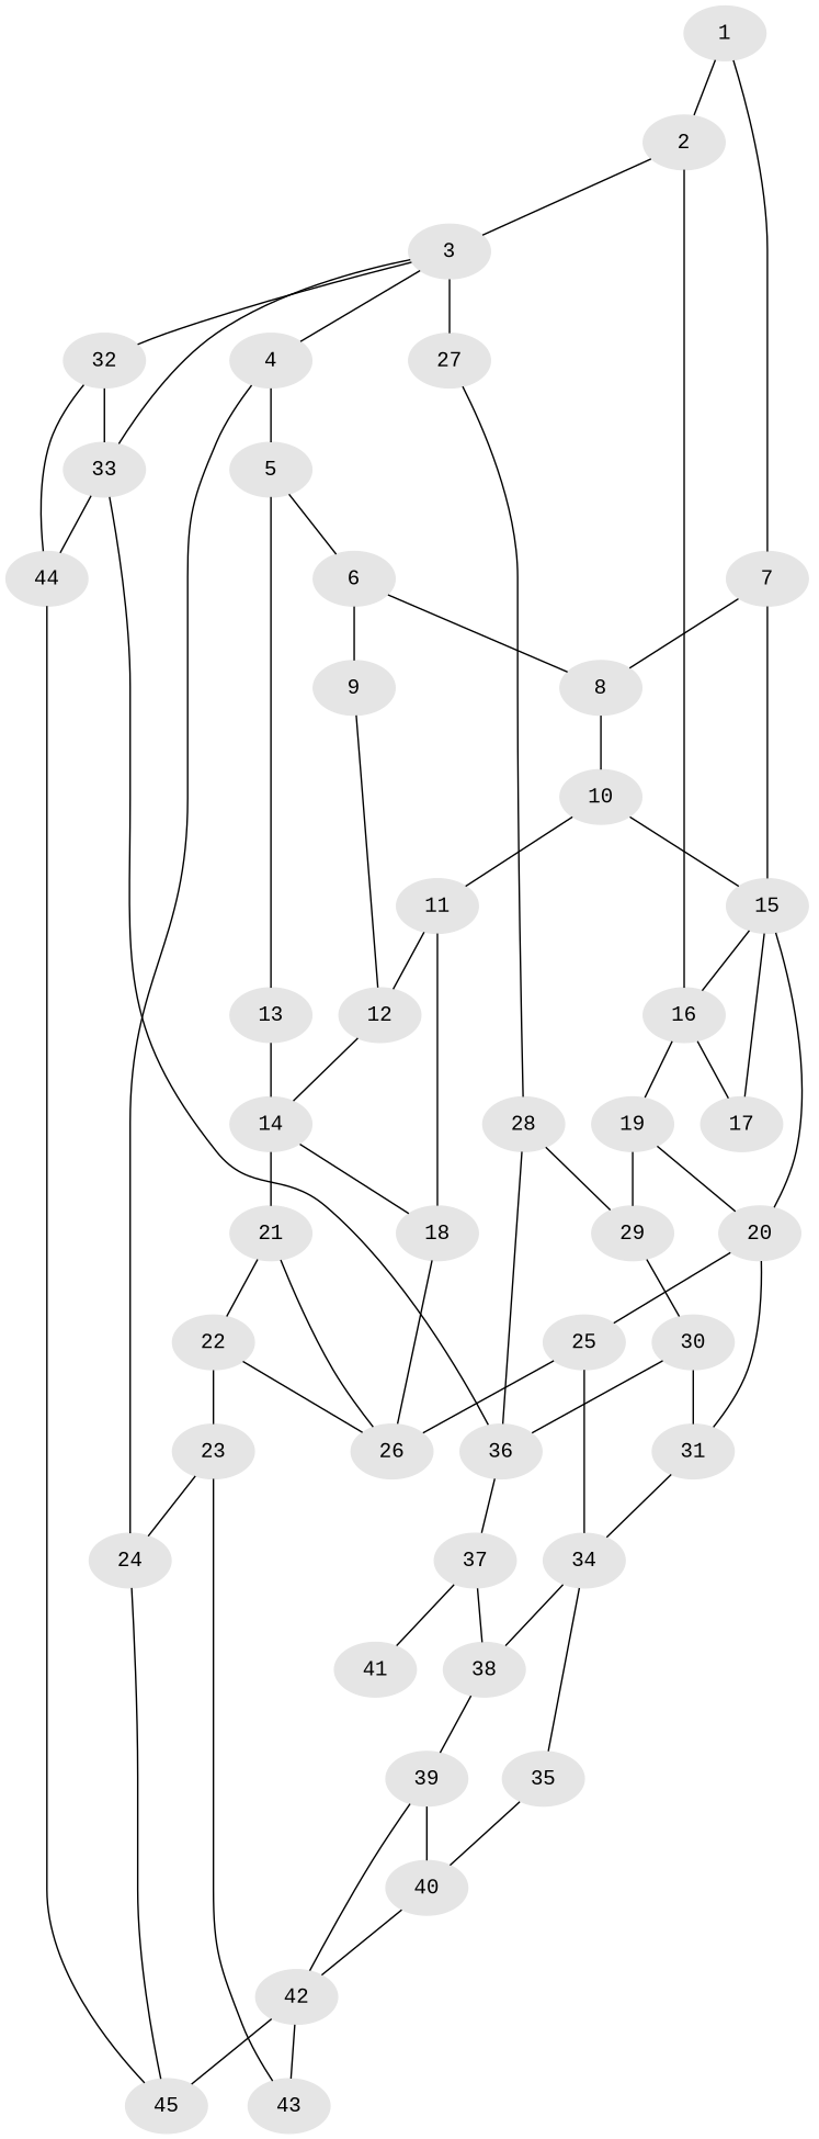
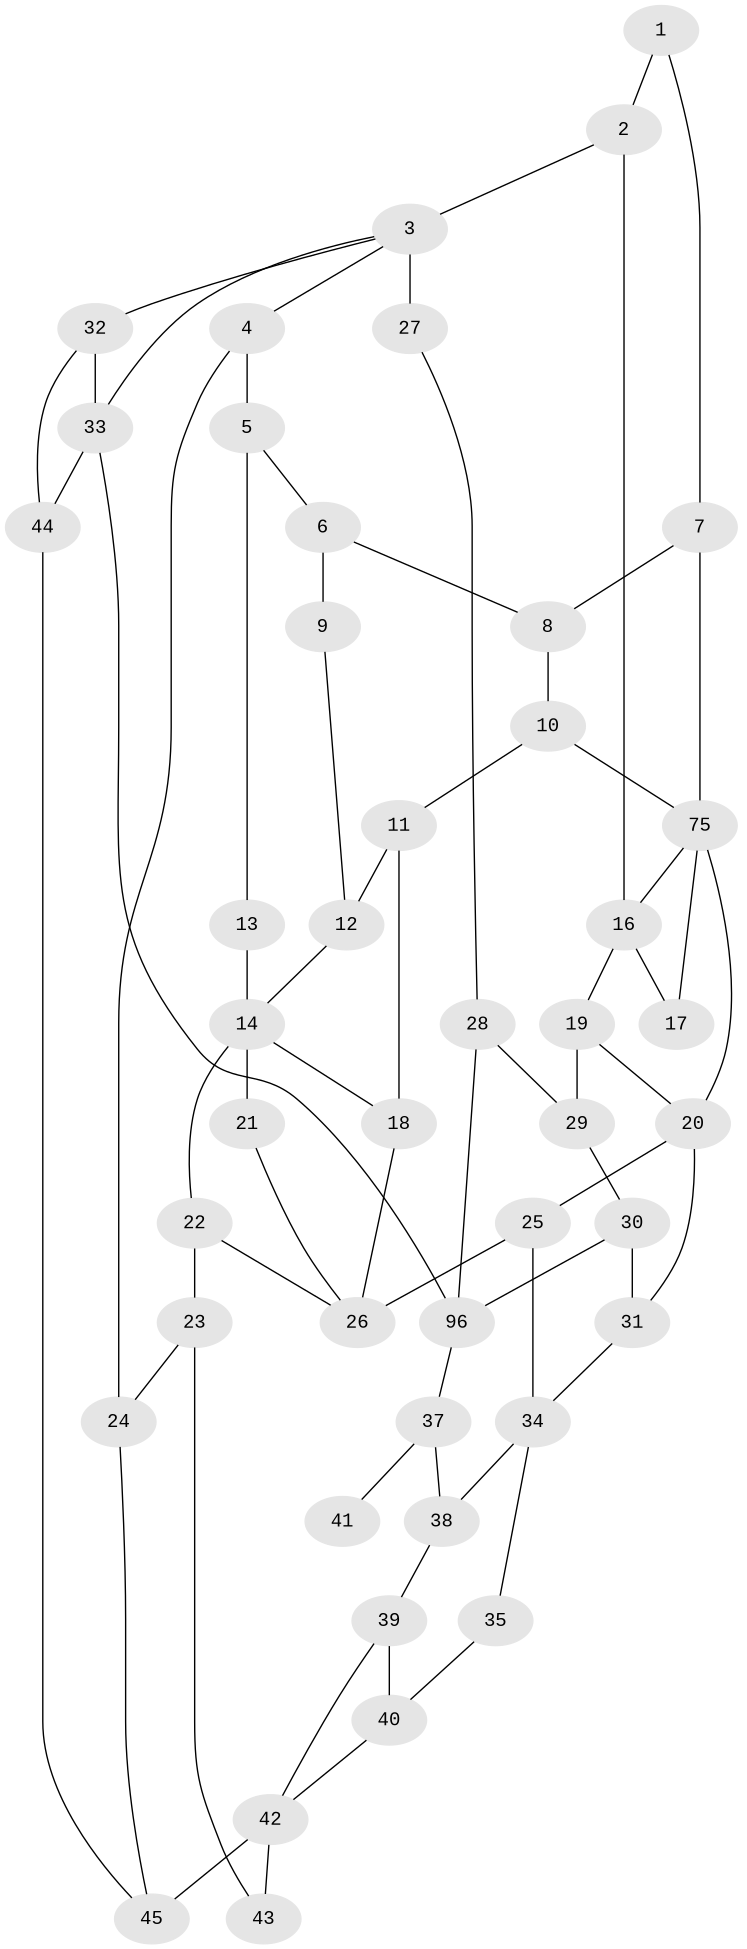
  graph {
    fontname="Liberation Mono"
    node [color=gray90 fontname="Liberation Mono" style=filled]
    edge [fontname="Liberation Mono" weight=1.0]
    1
    2
    7
    3
    16
    8
-   15
+   15 [label=75]
    4
    27
    32
    33
    17
    19
    5
    24
    28
    44
-   36
+   36 [label=96]
    6
    13
    45
    9
    14
    10
    12
    20
    11
    18
    26
    21
    22
    25
    31
    29
    30
    34
    23
    43
    35
    40
    38
    37
    39
    42
    41
    1 -- 2
    1 -- 7
    2 -- 3 [weight=2.0]
    2 -- 16 [weight=2.0]
    7 -- 8
    7 -- 15
    3 -- 4
    3 -- 27 [weight=2.0]
    3 -- 32
    3 -- 33
    16 -- 17 [weight=2.0]
    16 -- 19
    8 -- 10
    15 -- 16
    15 -- 17
    15 -- 20 [weight=2.0]
    4 -- 5
    4 -- 24 [weight=2.0]
    27 -- 28
    32 -- 33
    32 -- 44
    33 -- 44
    33 -- 36
    19 -- 20
    19 -- 29
    5 -- 6
    5 -- 13
    24 -- 45
    28 -- 36
    28 -- 29
    44 -- 45
    36 -- 37
    6 -- 8
    6 -- 9 [weight=2.0]
    13 -- 14 [weight=2.0]
    9 -- 12
    14 -- 18
    14 -- 21 [weight=2.0]
    10 -- 15
    10 -- 11
    12 -- 14
    20 -- 25 [weight=2.0]
    20 -- 31
    11 -- 12
    11 -- 18
    18 -- 26
    21 -- 26
-   21 -- 22
+   14 -- 22
    22 -- 26
    22 -- 23 [weight=2.0]
    25 -- 26 [weight=2.0]
    25 -- 34 [weight=2.0]
    31 -- 34
    29 -- 30
    30 -- 36
    30 -- 31
    34 -- 35
    34 -- 38
    23 -- 24 [weight=2.0]
    23 -- 43 [weight=2.0]
    35 -- 40
    40 -- 42
    38 -- 39
    37 -- 38
    37 -- 41
    39 -- 40
    39 -- 42
    42 -- 45 [weight=2.0]
    42 -- 43 [weight=2.0]
  }
